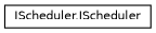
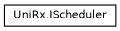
  digraph {
    rankdir=LR
-   n1 [color=black fillcolor=white fontname=Helvetica fontsize=10 height=0.2 label="IScheduler.IScheduler" shape=record style=filled width=0.4]
+   n1 [color=black fillcolor=white fontname=Helvetica fontsize=10 height=0.2 label="UniRx.IScheduler" shape=record style=filled width=0.4]
  }
